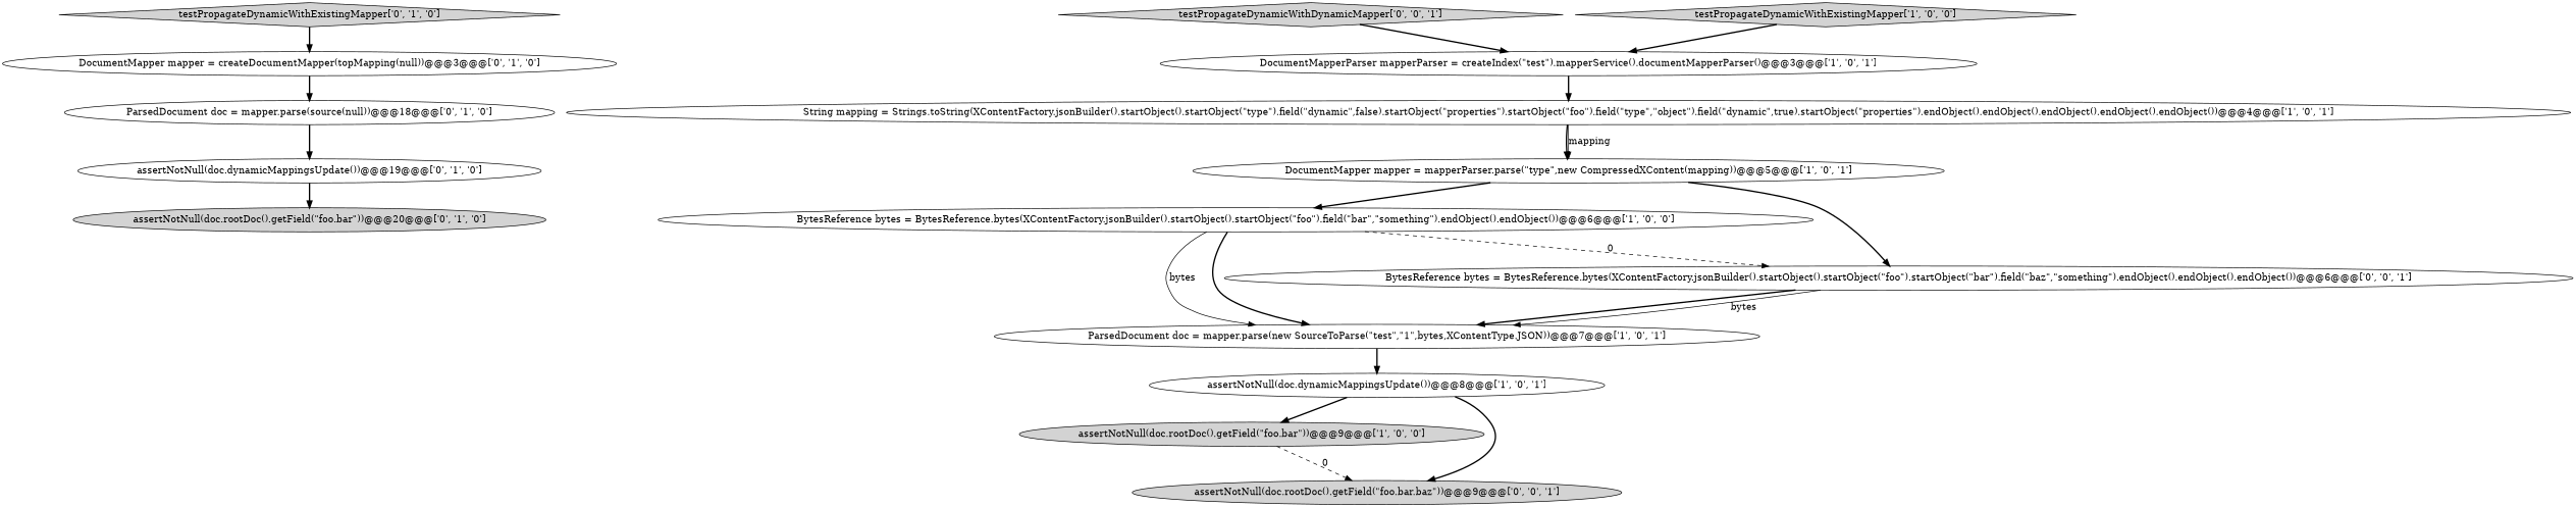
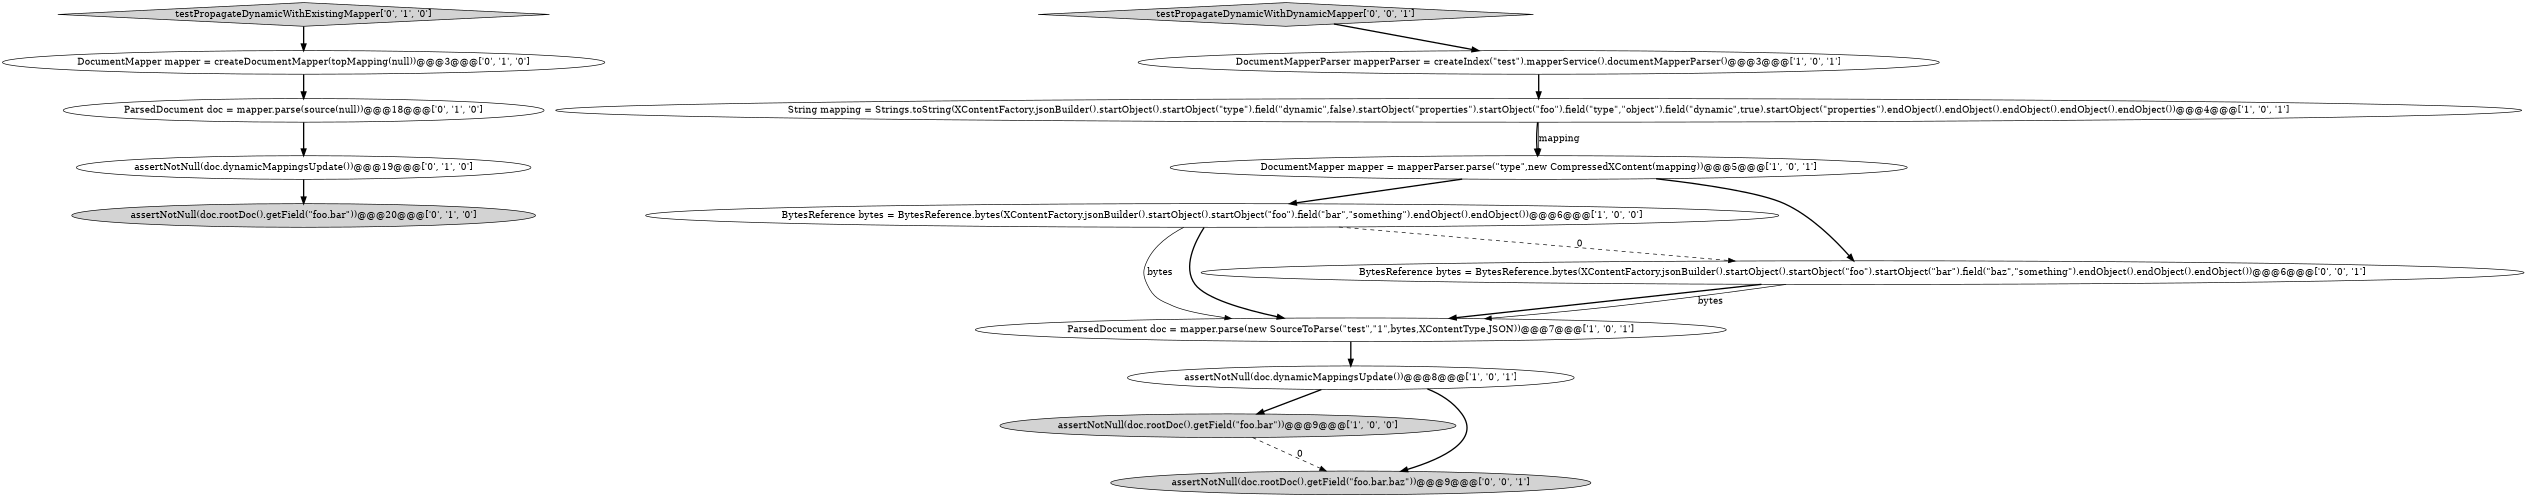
  digraph {
    node [fillcolor=white shape=ellipse style=filled]
    edge [style=bold]
    n1 [fillcolor=lightgray label="assertNotNull(doc.rootDoc().getField(\"foo.bar\"))@@@20@@@['0', '1', '0']"]
    n2 [label="String mapping = Strings.toString(XContentFactory.jsonBuilder().startObject().startObject(\"type\").field(\"dynamic\",false).startObject(\"properties\").startObject(\"foo\").field(\"type\",\"object\").field(\"dynamic\",true).startObject(\"properties\").endObject().endObject().endObject().endObject().endObject())@@@4@@@['1', '0', '1']"]
    n3 [label="DocumentMapper mapper = mapperParser.parse(\"type\",new CompressedXContent(mapping))@@@5@@@['1', '0', '1']"]
    n4 [label="ParsedDocument doc = mapper.parse(source(null))@@@18@@@['0', '1', '0']"]
    n5 [label="assertNotNull(doc.dynamicMappingsUpdate())@@@19@@@['0', '1', '0']"]
    n6 [label="BytesReference bytes = BytesReference.bytes(XContentFactory.jsonBuilder().startObject().startObject(\"foo\").field(\"bar\",\"something\").endObject().endObject())@@@6@@@['1', '0', '0']"]
    n7 [label="BytesReference bytes = BytesReference.bytes(XContentFactory.jsonBuilder().startObject().startObject(\"foo\").startObject(\"bar\").field(\"baz\",\"something\").endObject().endObject().endObject())@@@6@@@['0', '0', '1']"]
    n8 [label="ParsedDocument doc = mapper.parse(new SourceToParse(\"test\",\"1\",bytes,XContentType.JSON))@@@7@@@['1', '0', '1']"]
    n9 [fillcolor=lightgray label="testPropagateDynamicWithDynamicMapper['0', '0', '1']" shape=diamond]
    n10 [label="DocumentMapperParser mapperParser = createIndex(\"test\").mapperService().documentMapperParser()@@@3@@@['1', '0', '1']"]
    n11 [label="DocumentMapper mapper = createDocumentMapper(topMapping(null))@@@3@@@['0', '1', '0']"]
    n12 [fillcolor=lightgray label="assertNotNull(doc.rootDoc().getField(\"foo.bar\"))@@@9@@@['1', '0', '0']"]
    n13 [fillcolor=lightgray label="assertNotNull(doc.rootDoc().getField(\"foo.bar.baz\"))@@@9@@@['0', '0', '1']"]
-   n14 [fillcolor=lightgray label="testPropagateDynamicWithExistingMapper['1', '0', '0']" shape=diamond]
    n15 [label="assertNotNull(doc.dynamicMappingsUpdate())@@@8@@@['1', '0', '1']"]
    n16 [fillcolor=lightgray label="testPropagateDynamicWithExistingMapper['0', '1', '0']" shape=diamond]
    n2 -> n3
    n2 -> n3 [label=mapping style=solid]
    n3 -> n6
    n3 -> n7
    n4 -> n5
    n5 -> n1
    n6 -> n7 [label=0 style=dashed]
    n6 -> n8 [label=bytes style=solid]
    n6 -> n8
    n7 -> n8
    n7 -> n8 [label=bytes style=solid]
    n8 -> n15
    n9 -> n10
    n10 -> n2
    n11 -> n4
    n12 -> n13 [label=0 style=dashed]
-   n14 -> n10
    n15 -> n12
    n15 -> n13
    n16 -> n11
  }
